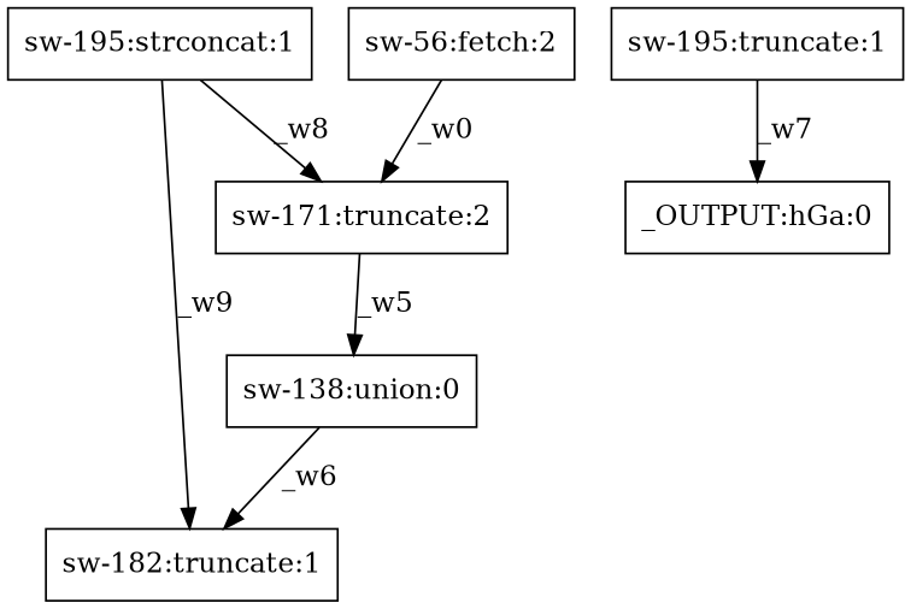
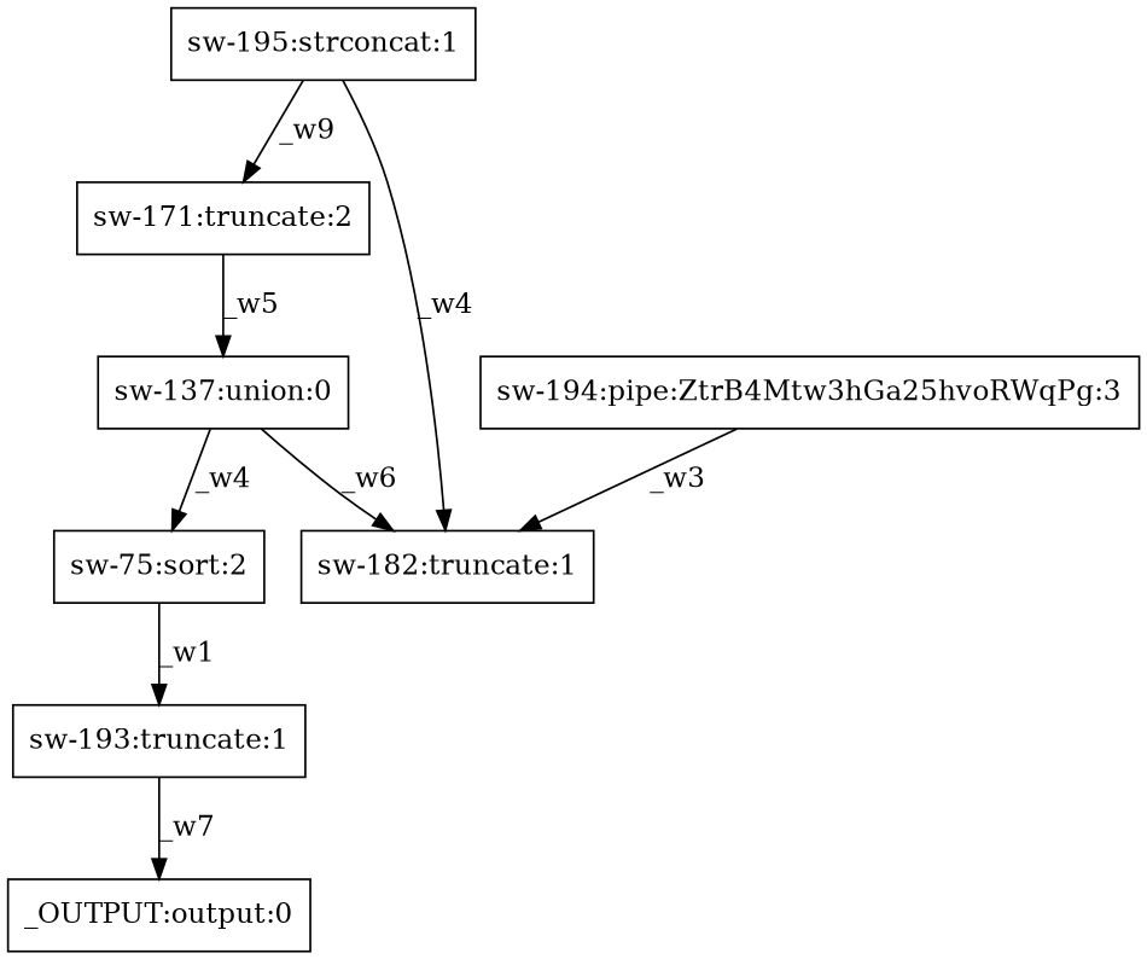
  digraph {
    node [shape=box]
    n1 [label="sw-195:strconcat:1"]
    n2 [label="sw-171:truncate:2"]
    n3 [label="sw-182:truncate:1"]
-   n4 [label="sw-138:union:0"]
-   n6 [label="sw-195:truncate:1"]
-   n7 [label="_OUTPUT:hGa:0"]
-   n8 [label="sw-56:fetch:2"]
-   n1 -> n2 [label=_w8]
-   n1 -> n3 [label=_w9]
+   n4 [label="sw-137:union:0"]
+   n5 [label="sw-75:sort:2"]
+   n6 [label="sw-193:truncate:1"]
+   n7 [label="_OUTPUT:output:0"]
+   n9 [label="sw-194:pipe:ZtrB4Mtw3hGa25hvoRWqPg:3"]
+   n1 -> n2 [label=_w9]
+   n1 -> n3 [label=_w4]
    n2 -> n4 [label=_w5]
    n4 -> n3 [label=_w6]
+   n4 -> n5 [label=_w4]
+   n5 -> n6 [label=_w1]
    n6 -> n7 [label=_w7]
-   n8 -> n2 [label=_w0]
+   n9 -> n3 [label=_w3]
  }
